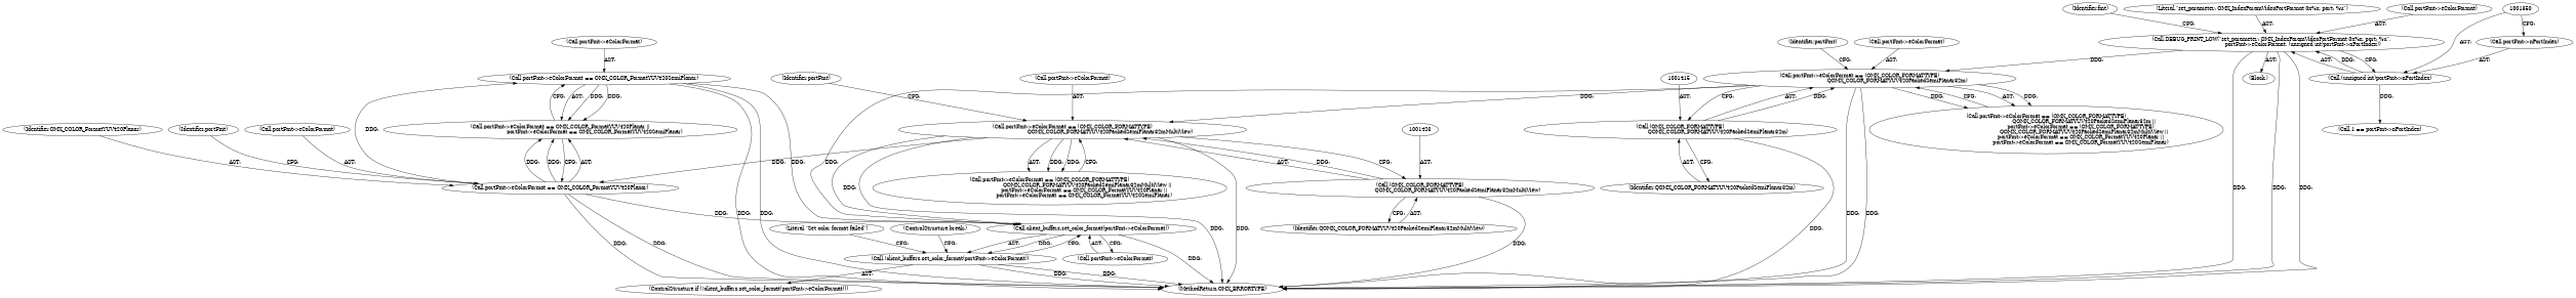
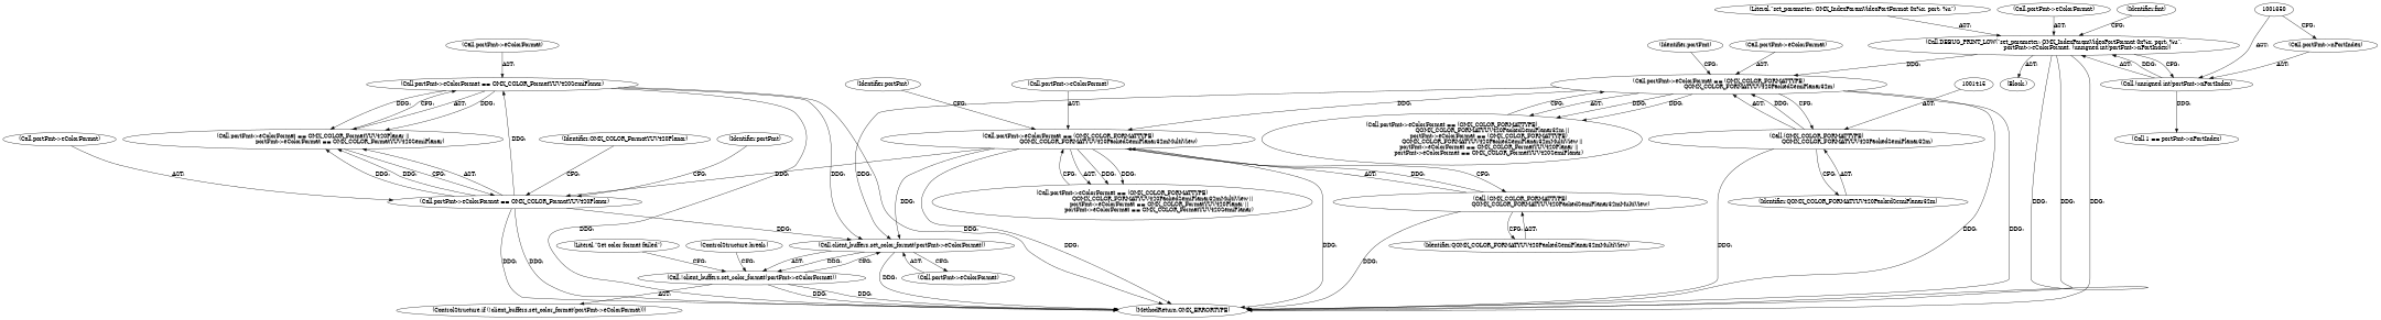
  digraph {
    n1 [label="(Call,client_buffers.set_color_format(portFmt->eColorFormat))"]
    n2 [label="(Call,!client_buffers.set_color_format(portFmt->eColorFormat))"]
    n3 [label="(Call,portFmt->eColorFormat)"]
    n4 [label="(MethodReturn,OMX_ERRORTYPE)"]
    n5 [label="(ControlStructure,if (!client_buffers.set_color_format(portFmt->eColorFormat)))"]
    n6 [label="(Call,portFmt->eColorFormat == OMX_COLOR_FormatYUV420SemiPlanar)"]
    n7 [label="(Call,portFmt->eColorFormat == OMX_COLOR_FormatYUV420Planar ||\n                                            portFmt->eColorFormat == OMX_COLOR_FormatYUV420SemiPlanar)"]
    n8 [label="(Call,portFmt->eColorFormat == OMX_COLOR_FormatYUV420Planar)"]
    n9 [label="(Identifier,OMX_COLOR_FormatYUV420Planar)"]
    n10 [label="(Call,portFmt->eColorFormat == (OMX_COLOR_FORMATTYPE)\n                                                QOMX_COLOR_FORMATYUV420PackedSemiPlanar32mMultiView)"]
    n11 [label="(Call,(OMX_COLOR_FORMATTYPE)\n                                                QOMX_COLOR_FORMATYUV420PackedSemiPlanar32mMultiView)"]
    n12 [label="(Call,portFmt->eColorFormat == (OMX_COLOR_FORMATTYPE)\n                                                QOMX_COLOR_FORMATYUV420PackedSemiPlanar32mMultiView ||\n                                            portFmt->eColorFormat == OMX_COLOR_FormatYUV420Planar ||\n                                            portFmt->eColorFormat == OMX_COLOR_FormatYUV420SemiPlanar)"]
    n13 [label="(Identifier,QOMX_COLOR_FORMATYUV420PackedSemiPlanar32mMultiView)"]
    n14 [label="(Call,portFmt->eColorFormat == (OMX_COLOR_FORMATTYPE)\n                                                QOMX_COLOR_FORMATYUV420PackedSemiPlanar32m)"]
    n15 [label="(Call,(OMX_COLOR_FORMATTYPE)\n                                                QOMX_COLOR_FORMATYUV420PackedSemiPlanar32m)"]
    n16 [label="(Call,portFmt->eColorFormat == (OMX_COLOR_FORMATTYPE)\n                                                QOMX_COLOR_FORMATYUV420PackedSemiPlanar32m ||\n                                            portFmt->eColorFormat == (OMX_COLOR_FORMATTYPE)\n                                                QOMX_COLOR_FORMATYUV420PackedSemiPlanar32mMultiView ||\n                                            portFmt->eColorFormat == OMX_COLOR_FormatYUV420Planar ||\n                                            portFmt->eColorFormat == OMX_COLOR_FormatYUV420SemiPlanar)"]
    n17 [label="(Identifier,QOMX_COLOR_FORMATYUV420PackedSemiPlanar32m)"]
    n18 [label="(Call,DEBUG_PRINT_LOW(\"set_parameter: OMX_IndexParamVideoPortFormat 0x%x, port: %u\",\n                                        portFmt->eColorFormat, (unsigned int)portFmt->nPortIndex))"]
    n19 [label="(Call,(unsigned int)portFmt->nPortIndex)"]
    n20 [label="(Block,)"]
    n21 [label="(Call,1 == portFmt->nPortIndex)"]
    n22 [label="(Call,portFmt->nPortIndex)"]
    n23 [label="(Literal,\"set_parameter: OMX_IndexParamVideoPortFormat 0x%x, port: %u\")"]
    n24 [label="(Identifier,portFmt)"]
    n25 [label="(Call,portFmt->eColorFormat)"]
    n26 [label="(Call,portFmt->eColorFormat)"]
    n27 [label="(Literal,\"Set color format failed\")"]
    n28 [label="(ControlStructure,break;)"]
    n29 [label="(Call,portFmt->eColorFormat)"]
    n30 [label="(Identifier,portFmt)"]
    n31 [label="(Call,portFmt->eColorFormat)"]
    n32 [label="(Call,portFmt->eColorFormat)"]
    n33 [label="(Identifier,portFmt)"]
    n34 [label="(Identifier,fmt)"]
    1001350
    1001415
-   1001423
    n1 -> n2 [label="AST: "]
    n1 -> n2 [label="DDG: "]
    n1 -> n3 [label="CFG: "]
    n1 -> n4 [label="DDG: "]
    n2 -> n1 [label="CFG: "]
    n2 -> n4 [label="DDG: "]
    n2 -> n4 [label="DDG: "]
    n2 -> n5 [label="AST: "]
    n3 -> n1 [label="AST: "]
    n6 -> n1 [label="DDG: "]
    n6 -> n4 [label="DDG: "]
    n6 -> n4 [label="DDG: "]
    n6 -> n7 [label="AST: "]
    n6 -> n7 [label="DDG: "]
    n6 -> n7 [label="DDG: "]
    n7 -> n6 [label="CFG: "]
    n7 -> n8 [label="CFG: "]
    n8 -> n1 [label="DDG: "]
    n8 -> n4 [label="DDG: "]
    n8 -> n4 [label="DDG: "]
    n8 -> n6 [label="DDG: "]
    n8 -> n7 [label="AST: "]
    n8 -> n7 [label="DDG: "]
    n8 -> n7 [label="DDG: "]
-   n9 -> n8 [label="AST: "]
+   n9 -> n8 [label="CFG: "]
    n10 -> n1 [label="DDG: "]
    n10 -> n4 [label="DDG: "]
    n10 -> n4 [label="DDG: "]
    n10 -> n8 [label="DDG: "]
    n10 -> n11 [label="CFG: "]
    n10 -> n12 [label="AST: "]
    n10 -> n12 [label="DDG: "]
    n10 -> n12 [label="DDG: "]
    n11 -> n4 [label="DDG: "]
    n11 -> n10 [label="AST: "]
    n11 -> n10 [label="DDG: "]
    n11 -> n13 [label="CFG: "]
    n12 -> n10 [label="CFG: "]
    n13 -> n11 [label="AST: "]
    n14 -> n1 [label="DDG: "]
    n14 -> n4 [label="DDG: "]
    n14 -> n4 [label="DDG: "]
    n14 -> n10 [label="DDG: "]
    n14 -> n15 [label="CFG: "]
    n14 -> n16 [label="AST: "]
    n14 -> n16 [label="DDG: "]
    n14 -> n16 [label="DDG: "]
    n15 -> n4 [label="DDG: "]
    n15 -> n14 [label="AST: "]
    n15 -> n14 [label="DDG: "]
    n15 -> n17 [label="CFG: "]
    n16 -> n14 [label="CFG: "]
    n17 -> n15 [label="AST: "]
    n18 -> n4 [label="DDG: "]
    n18 -> n4 [label="DDG: "]
    n18 -> n4 [label="DDG: "]
    n18 -> n14 [label="DDG: "]
    n18 -> n19 [label="CFG: "]
    n18 -> n20 [label="AST: "]
    n19 -> n18 [label="AST: "]
    n19 -> n18 [label="DDG: "]
    n19 -> n21 [label="DDG: "]
    n22 -> n19 [label="AST: "]
    n23 -> n18 [label="AST: "]
    n24 -> n8 [label="CFG: "]
    n25 -> n6 [label="AST: "]
    n26 -> n14 [label="AST: "]
    n27 -> n2 [label="CFG: "]
    n28 -> n2 [label="CFG: "]
    n29 -> n10 [label="AST: "]
    n30 -> n10 [label="CFG: "]
    n31 -> n18 [label="AST: "]
    n32 -> n8 [label="AST: "]
    n33 -> n14 [label="CFG: "]
    n34 -> n18 [label="CFG: "]
    1001350 -> n19 [label="AST: "]
    1001350 -> n22 [label="CFG: "]
    1001415 -> n15 [label="AST: "]
-   1001423 -> n11 [label="AST: "]
  }
